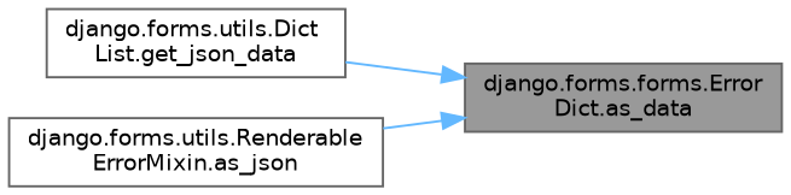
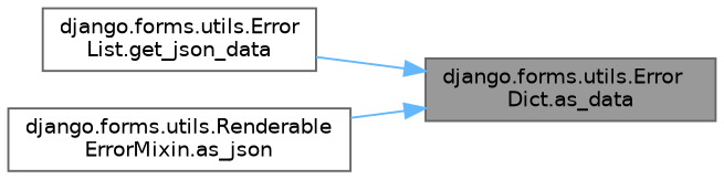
  digraph {
    rankdir=RL
    node [color=grey40 fillcolor=white fontname=Helvetica fontsize=10 shape=box style=filled]
    edge [color=steelblue1 dir=back fontname=Helvetica fontsize=10 labelfontname=Helvetica labelfontsize=10 style=solid]
-   n1 [color=gray40 fillcolor=grey60 fontcolor=black height=0.2 label="django.forms.forms.Error\lDict.as_data" width=0.4]
-   n2 [height=0.2 label="django.forms.utils.Dict\lList.get_json_data" width=0.4]
+   n1 [color=gray40 fillcolor=grey60 fontcolor=black height=0.2 label="django.forms.utils.Error\lDict.as_data" width=0.4]
+   n2 [height=0.2 label="django.forms.utils.Error\lList.get_json_data" width=0.4]
    n3 [height=0.2 label="django.forms.utils.Renderable\lErrorMixin.as_json" width=0.4]
    n1 -> n2
    n1 -> n3
  }
